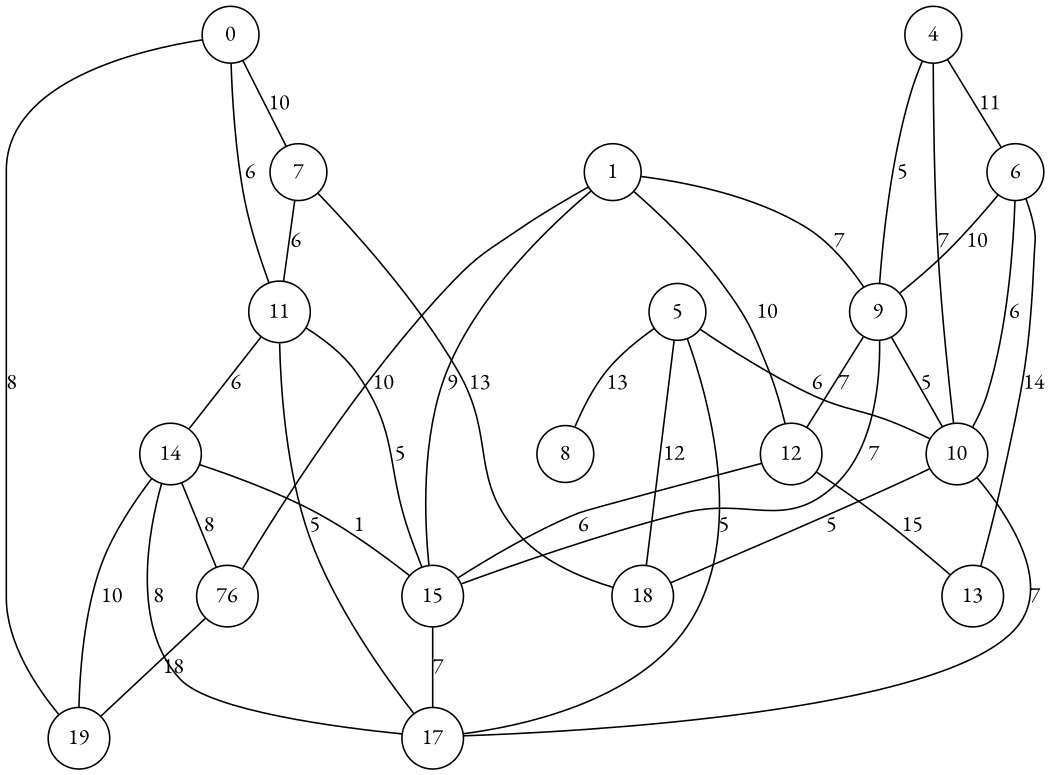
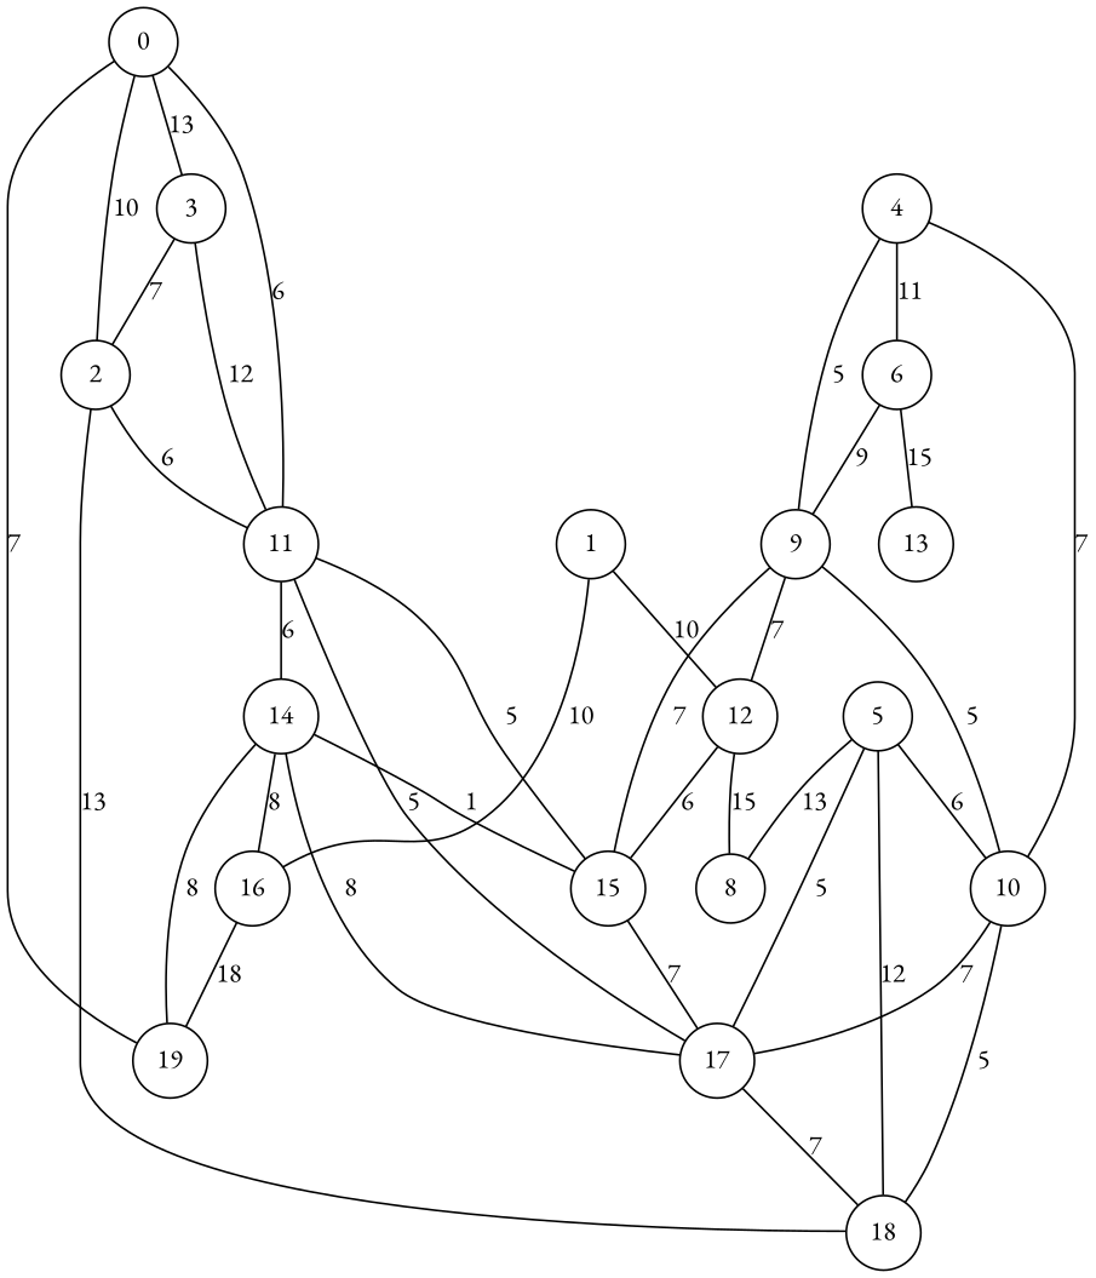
  graph {
    fontname="EB Garamond"
    node [fontname="EB Garamond" shape=circle]
    edge [fontname="EB Garamond"]
    0
-   7
+   7 [label=2]
    11
    19
+   3
    18
    15
    14
    17
-   16 [label=76]
+   16
    1
    12
    9
    13
    10
    4
    6
    5
    8
    0 -- 7 [label=10]
    0 -- 11 [label=6]
-   0 -- 19 [label=8]
+   0 -- 19 [label=7]
+   0 -- 3 [label=13]
    7 -- 11 [label=6]
    7 -- 18 [label=13]
    11 -- 15 [label=5]
    11 -- 14 [label=6]
    11 -- 17 [label=5]
+   3 -- 7 [label=7]
+   3 -- 11 [label=12]
    15 -- 17 [label=7]
-   14 -- 19 [label=10]
+   14 -- 19 [label=8]
    14 -- 15 [label=1]
    14 -- 17 [label=8]
    14 -- 16 [label=8]
+   17 -- 18 [label=7]
    16 -- 19 [label=18]
-   1 -- 15 [label=9]
    1 -- 16 [label=10]
    1 -- 12 [label=10]
-   1 -- 9 [label=7]
    12 -- 15 [label=6]
-   12 -- 13 [label=15]
+   12 -- 8 [label=15]
    9 -- 15 [label=7]
    9 -- 12 [label=7]
    9 -- 10 [label=5]
    10 -- 18 [label=5]
    10 -- 17 [label=7]
    4 -- 9 [label=5]
    4 -- 10 [label=7]
    4 -- 6 [label=11]
-   6 -- 9 [label=10]
-   6 -- 13 [label=14]
-   6 -- 10 [label=6]
+   6 -- 9 [label=9]
+   6 -- 13 [label=15]
    5 -- 18 [label=12]
    5 -- 17 [label=5]
    5 -- 10 [label=6]
    5 -- 8 [label=13]
  }
